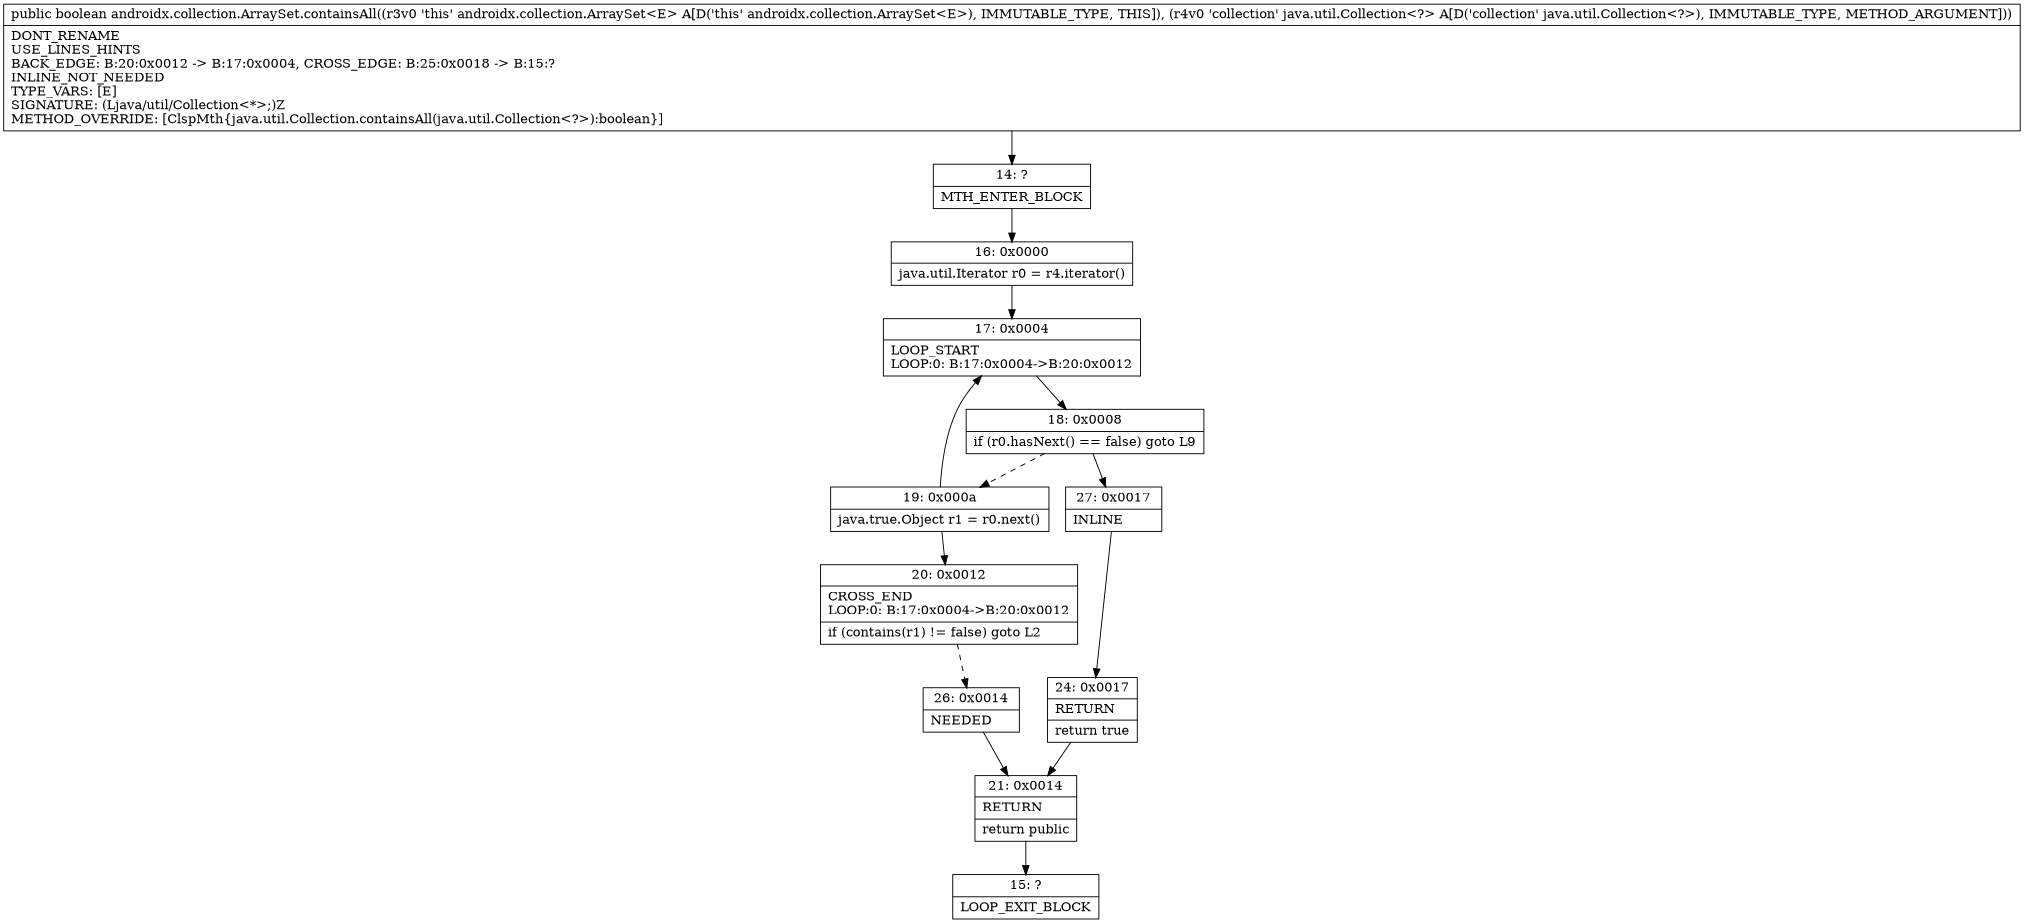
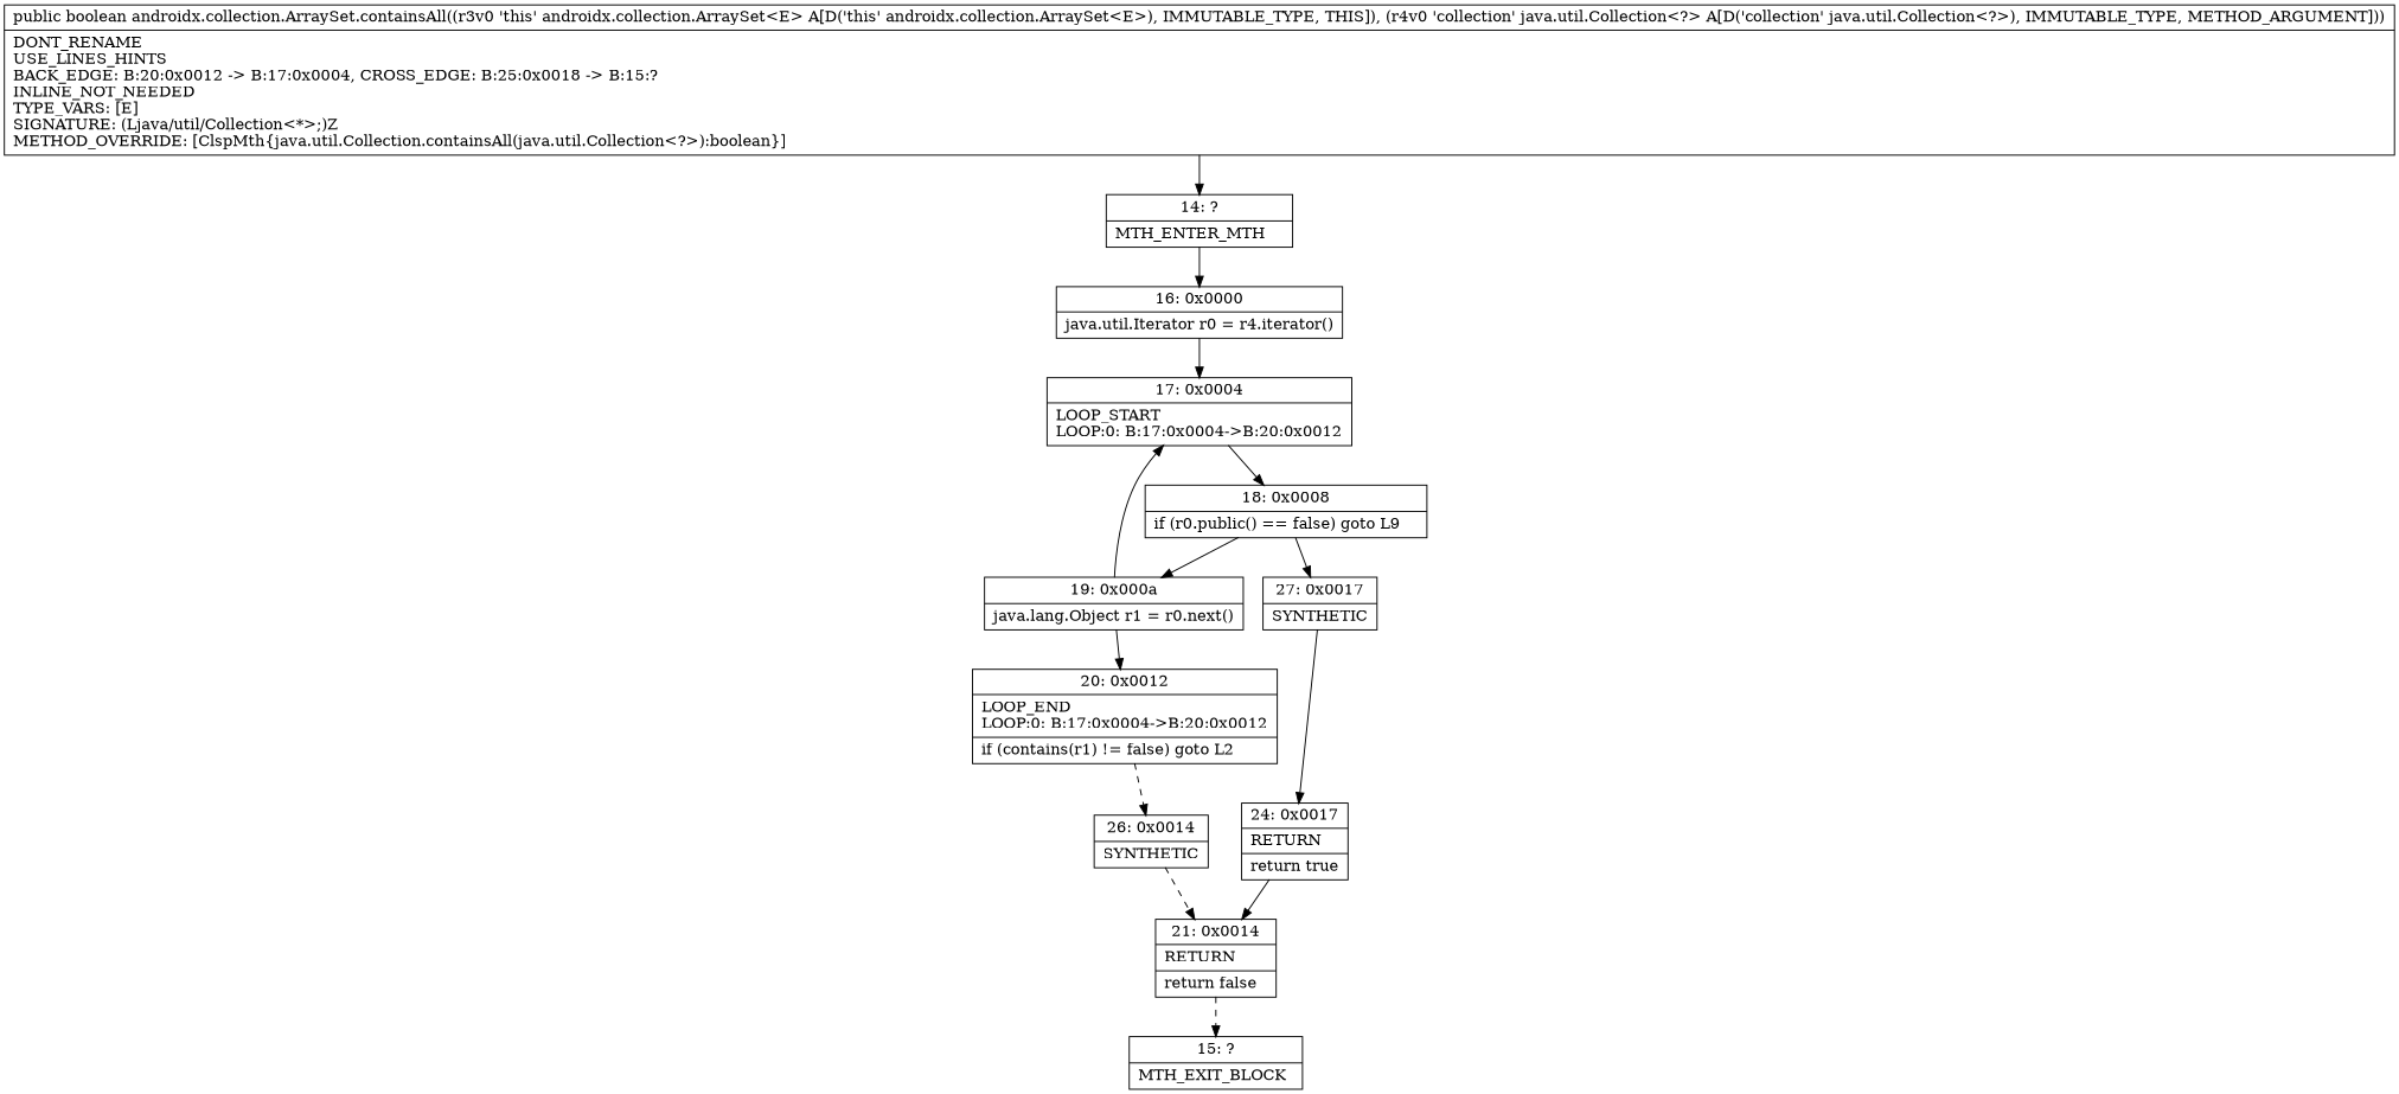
  digraph {
    node [shape=record]
-   n1 [label="{14\:\ ?|MTH_ENTER_BLOCK\l}"]
+   n1 [label="{14\:\ ?|MTH_ENTER_MTH\l}"]
    n2 [label="{16\:\ 0x0000|java.util.Iterator r0 = r4.iterator()\l}"]
    n3 [label="{17\:\ 0x0004|LOOP_START\lLOOP:0: B:17:0x0004\-\>B:20:0x0012\l}"]
-   n4 [label="{18\:\ 0x0008|if (r0.hasNext() == false) goto L9\l}"]
-   n5 [label="{19\:\ 0x000a|java.true.Object r1 = r0.next()\l}"]
-   n6 [label="{27\:\ 0x0017|INLINE\l}"]
-   n7 [label="{20\:\ 0x0012|CROSS_END\lLOOP:0: B:17:0x0004\-\>B:20:0x0012\l|if (contains(r1) != false) goto L2\l}"]
+   n4 [label="{18\:\ 0x0008|if (r0.public() == false) goto L9\l}"]
+   n5 [label="{19\:\ 0x000a|java.lang.Object r1 = r0.next()\l}"]
+   n6 [label="{27\:\ 0x0017|SYNTHETIC\l}"]
+   n7 [label="{20\:\ 0x0012|LOOP_END\lLOOP:0: B:17:0x0004\-\>B:20:0x0012\l|if (contains(r1) != false) goto L2\l}"]
    n8 [label="{24\:\ 0x0017|RETURN\l|return true\l}"]
-   n9 [label="{26\:\ 0x0014|NEEDED\l}"]
-   n10 [label="{21\:\ 0x0014|RETURN\l|return public\l}"]
-   n11 [label="{15\:\ ?|LOOP_EXIT_BLOCK\l}"]
+   n9 [label="{26\:\ 0x0014|SYNTHETIC\l}"]
+   n10 [label="{21\:\ 0x0014|RETURN\l|return false\l}"]
+   n11 [label="{15\:\ ?|MTH_EXIT_BLOCK\l}"]
    n12 [label="{public boolean androidx.collection.ArraySet.containsAll((r3v0 'this' androidx.collection.ArraySet\<E\> A[D('this' androidx.collection.ArraySet\<E\>), IMMUTABLE_TYPE, THIS]), (r4v0 'collection' java.util.Collection\<?\> A[D('collection' java.util.Collection\<?\>), IMMUTABLE_TYPE, METHOD_ARGUMENT]))  | DONT_RENAME\lUSE_LINES_HINTS\lBACK_EDGE: B:20:0x0012 \-\> B:17:0x0004, CROSS_EDGE: B:25:0x0018 \-\> B:15:?\lINLINE_NOT_NEEDED\lTYPE_VARS: [E]\lSIGNATURE: (Ljava\/util\/Collection\<*\>;)Z\lMETHOD_OVERRIDE: [ClspMth\{java.util.Collection.containsAll(java.util.Collection\<?\>):boolean\}]\l}"]
    n1 -> n2
    n2 -> n3
    n3 -> n4
-   n4 -> n5 [style=dashed]
+   n4 -> n5 [style=solid]
    n4 -> n6
    n5 -> n3
    n5 -> n7
    n6 -> n8
    n7 -> n9 [style=dashed]
    n8 -> n10
-   n9 -> n10
-   n10 -> n11
+   n9 -> n10 [style=dashed]
+   n10 -> n11 [style=dashed]
    n12 -> n1
  }
